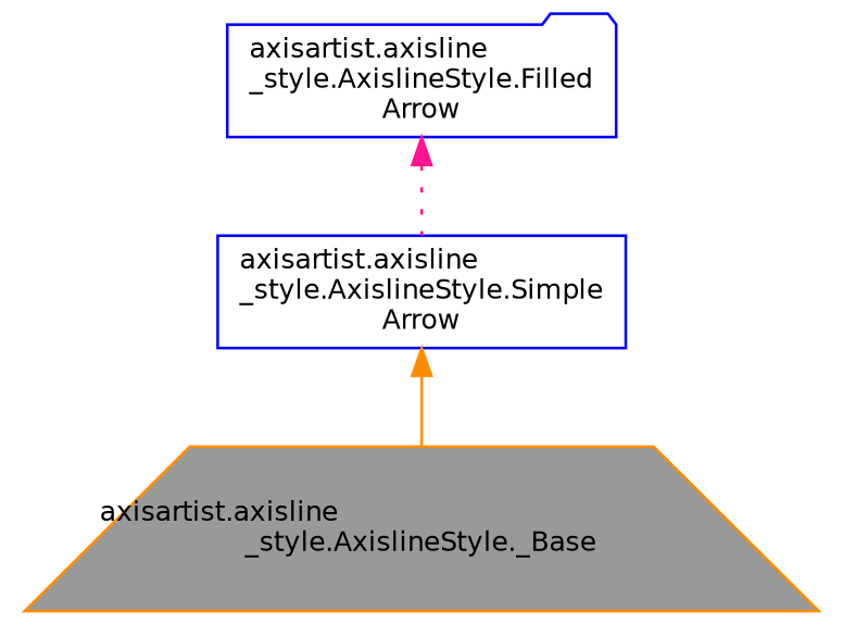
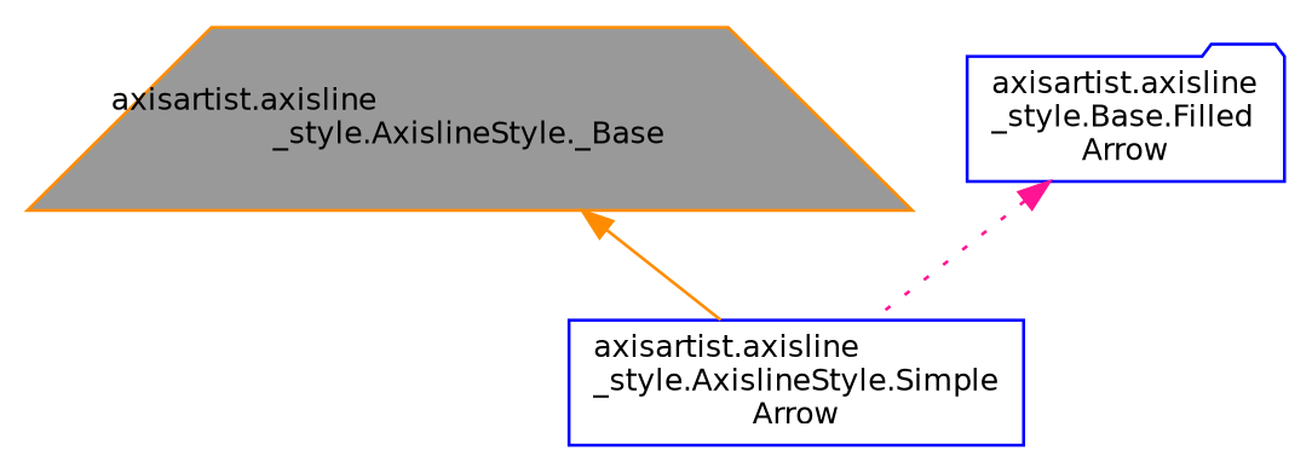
  digraph {
    node [color=blue fillcolor=white fontname=Helvetica fontsize=10 style=filled]
    edge [dir=back fontname=Helvetica fontsize=10 labelfontname=Helvetica labelfontsize=10]
    n1 [color=darkorange fillcolor=grey60 fontcolor=black height=0.2 label="axisartist.axisline\l_style.AxislineStyle._Base" shape=trapezium width=0.4]
    n2 [height=0.2 label="axisartist.axisline\l_style.AxislineStyle.Simple\lArrow" shape=box width=0.4]
-   n3 [height=0.2 label="axisartist.axisline\l_style.AxislineStyle.Filled\lArrow" shape=folder width=0.4]
-   n2 -> n1 [color=darkorange style=solid]
+   n3 [height=0.2 label="axisartist.axisline\l_style.Base.Filled\lArrow" shape=folder width=0.4]
+   n1 -> n2 [color=darkorange style=solid]
    n3 -> n2 [color=deeppink style=dotted]
  }
